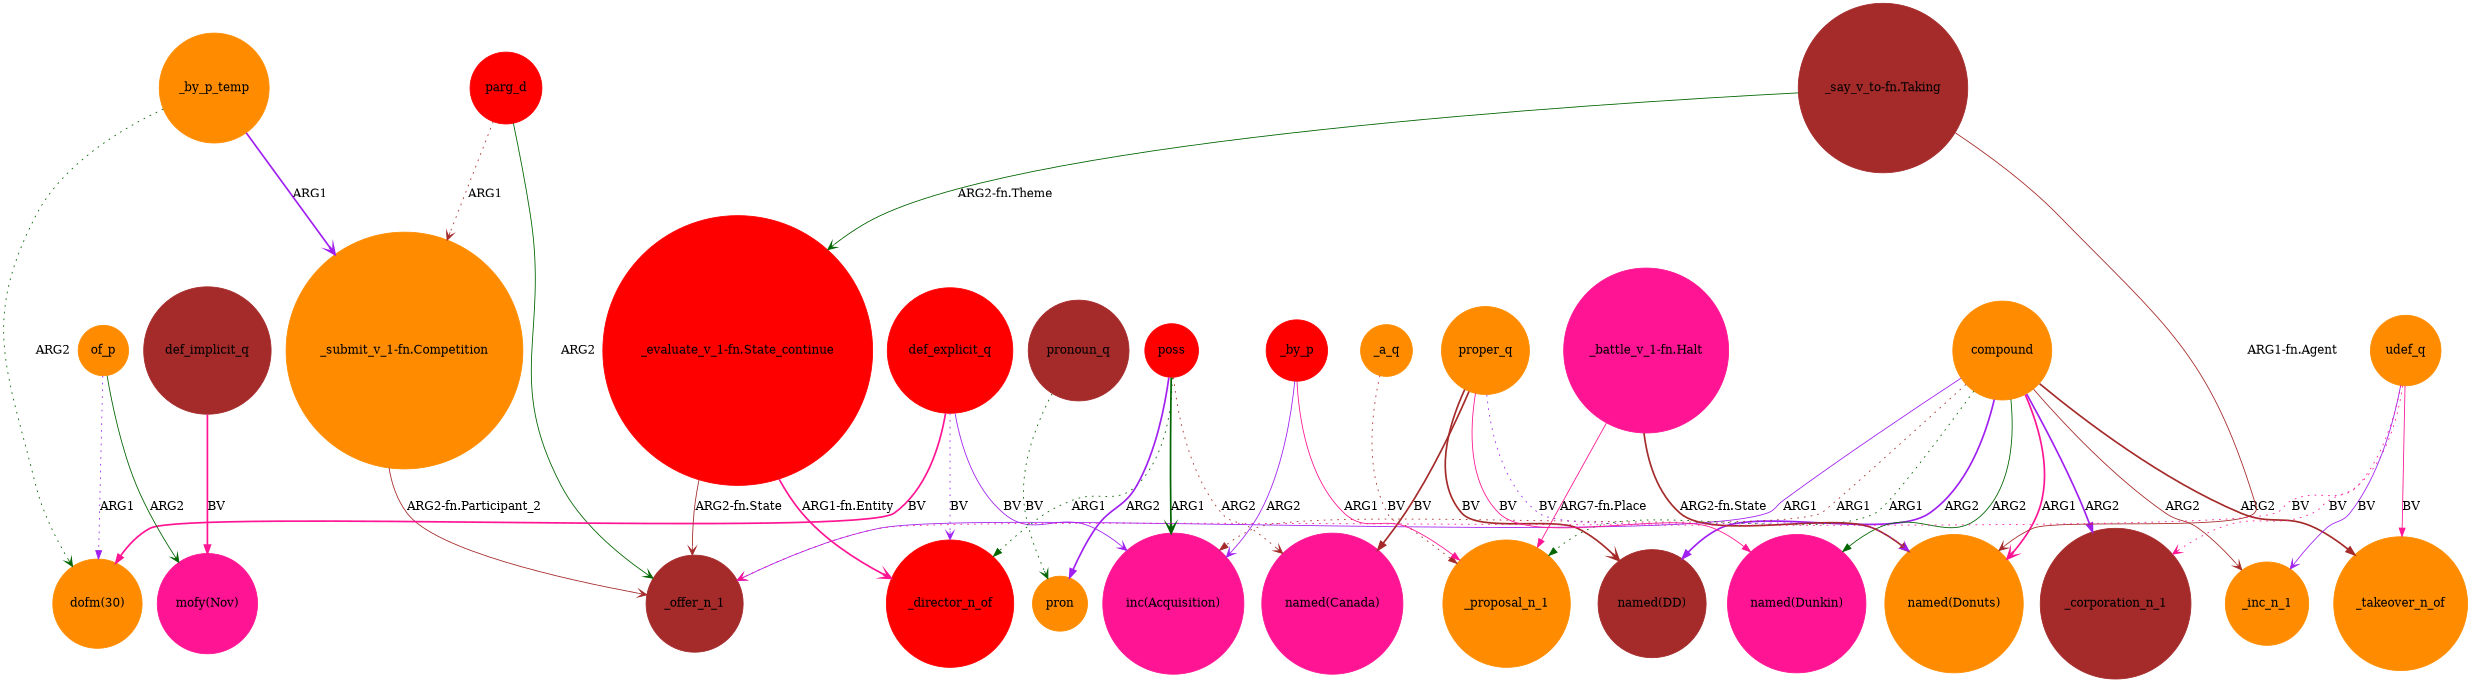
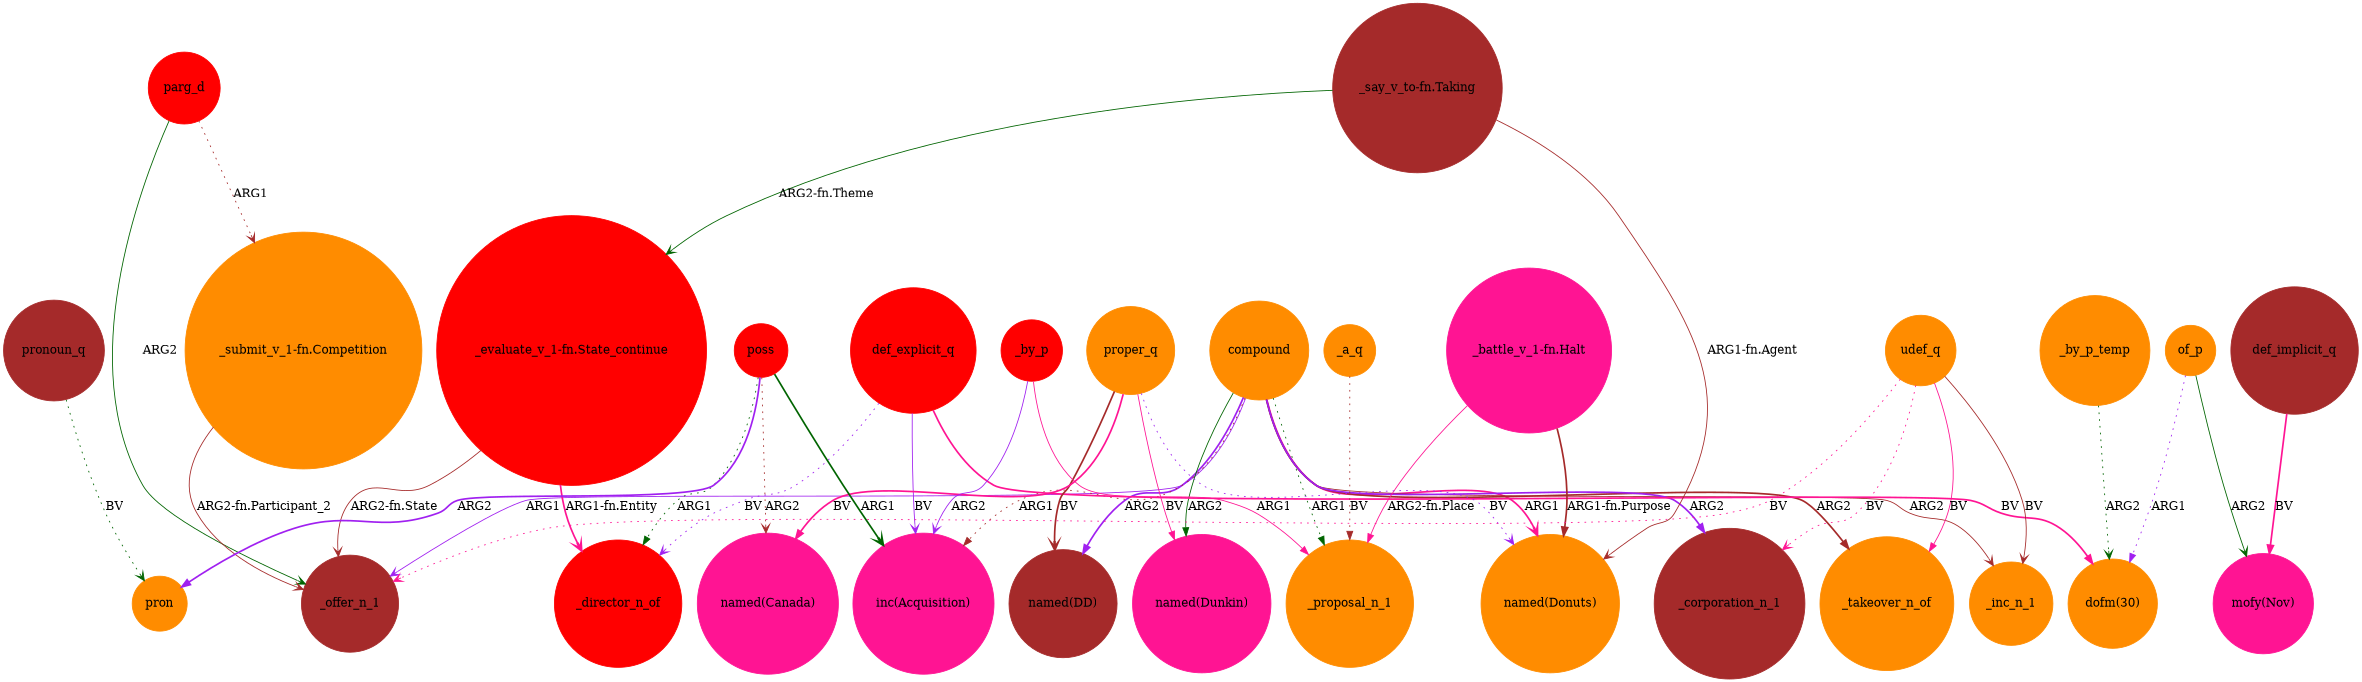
  digraph {
    node [color=darkorange shape=circle style=filled]
    edge [arrowhead=vee color=purple style=solid]
    "named(DD)" [color=brown]
    compound
    _offer_n_1 [color=brown]
    "named(Donuts)"
    _proposal_n_1
    "named(Dunkin)" [color=deeppink]
    n7 [color=deeppink label="inc(Acquisition)"]
    _takeover_n_of
    _inc_n_1
    _corporation_n_1 [color=brown]
    parg_d [color=red]
    "_submit_v_1-fn.Competition"
    def_explicit_q [color=red]
    _director_n_of [color=red]
    n15 [label="dofm(30)"]
    of_p
    "mofy(Nov)" [color=deeppink]
    "_battle_v_1-fn.Halt" [color=deeppink]
    "_say_v_to-fn.Taking" [color=brown]
    "_evaluate_v_1-fn.State_continue" [color=red]
    proper_q
    "named(Canada)" [color=deeppink]
    _a_q
    poss [color=red]
    pron
    udef_q
    pronoun_q [color=brown]
    _by_p [color=red]
    _by_p_temp
    def_implicit_q [color=brown]
    compound -> "named(DD)" [arrowhead=normal label=ARG2 style=bold]
    compound -> _offer_n_1 [label=ARG1]
    compound -> "named(Donuts)" [color=deeppink label=ARG1 style=bold]
    compound -> _proposal_n_1 [arrowhead=normal color=darkgreen label=ARG1 style=dotted]
    compound -> "named(Dunkin)" [arrowhead=normal color=darkgreen label=ARG2]
    compound -> n7 [arrowhead=normal color=brown label=ARG1 style=dotted]
    compound -> _takeover_n_of [arrowhead=normal color=brown label=ARG2 style=bold]
    compound -> _inc_n_1 [color=brown label=ARG2]
    compound -> _corporation_n_1 [arrowhead=normal label=ARG2 style=bold]
    parg_d -> _offer_n_1 [color=darkgreen label=ARG2]
    parg_d -> "_submit_v_1-fn.Competition" [color=brown label=ARG1 style=dotted]
    "_submit_v_1-fn.Competition" -> _offer_n_1 [color=brown label="ARG2-fn.Participant_2"]
    def_explicit_q -> n7 [label=BV]
    def_explicit_q -> _director_n_of [label=BV style=dotted]
    def_explicit_q -> n15 [arrowhead=normal color=deeppink label=BV style=bold]
    of_p -> n15 [arrowhead=normal label=ARG1 style=dotted]
    of_p -> "mofy(Nov)" [color=darkgreen label=ARG2]
-   "_battle_v_1-fn.Halt" -> "named(Donuts)" [arrowhead=normal color=brown label="ARG2-fn.State" style=bold]
-   "_battle_v_1-fn.Halt" -> _proposal_n_1 [arrowhead=normal color=deeppink label="ARG7-fn.Place"]
+   "_battle_v_1-fn.Halt" -> "named(Donuts)" [arrowhead=normal color=brown label="ARG1-fn.Purpose" style=bold]
+   "_battle_v_1-fn.Halt" -> _proposal_n_1 [arrowhead=normal color=deeppink label="ARG2-fn.Place"]
    "_say_v_to-fn.Taking" -> "named(Donuts)" [color=brown label="ARG1-fn.Agent"]
    "_say_v_to-fn.Taking" -> "_evaluate_v_1-fn.State_continue" [color=darkgreen label="ARG2-fn.Theme"]
    "_evaluate_v_1-fn.State_continue" -> _offer_n_1 [color=brown label="ARG2-fn.State"]
    "_evaluate_v_1-fn.State_continue" -> _director_n_of [color=deeppink label="ARG1-fn.Entity" style=bold]
    proper_q -> "named(DD)" [color=brown label=BV style=bold]
    proper_q -> "named(Donuts)" [label=BV style=dotted]
    proper_q -> "named(Dunkin)" [arrowhead=normal color=deeppink label=BV]
-   proper_q -> "named(Canada)" [arrowhead=normal color=brown label=BV style=bold]
+   proper_q -> "named(Canada)" [arrowhead=normal color=deeppink label=BV style=bold]
    _a_q -> _proposal_n_1 [arrowhead=normal color=brown label=BV style=dotted]
    poss -> n7 [color=darkgreen label=ARG1 style=bold]
    poss -> _director_n_of [arrowhead=normal color=darkgreen label=ARG1 style=dotted]
    poss -> "named(Canada)" [color=brown label=ARG2 style=dotted]
    poss -> pron [arrowhead=normal label=ARG2 style=bold]
    udef_q -> _offer_n_1 [color=deeppink label=BV style=dotted]
    udef_q -> _takeover_n_of [arrowhead=normal color=deeppink label=BV]
-   udef_q -> _inc_n_1 [label=BV]
+   udef_q -> _inc_n_1 [color=brown label=BV]
    udef_q -> _corporation_n_1 [color=deeppink label=BV style=dotted]
    pronoun_q -> pron [color=darkgreen label=BV style=dotted]
    _by_p -> _proposal_n_1 [arrowhead=normal color=deeppink label=ARG1]
    _by_p -> n7 [label=ARG2]
-   _by_p_temp -> "_submit_v_1-fn.Competition" [label=ARG1 style=bold]
    _by_p_temp -> n15 [color=darkgreen label=ARG2 style=dotted]
    def_implicit_q -> "mofy(Nov)" [arrowhead=normal color=deeppink label=BV style=bold]
  }
